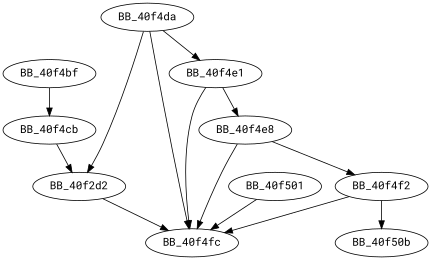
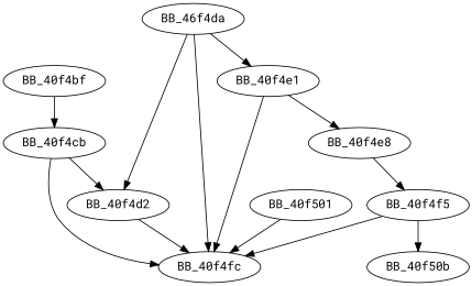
  digraph {
    fontname="Roboto Mono"
    node [fontname="Roboto Mono"]
    edge [fontname="Roboto Mono"]
    BB_40f4bf
    BB_40f4cb
-   BB_40f4d2 [label=BB_40f2d2]
+   BB_40f4d2
    BB_40f4fc
-   BB_40f4da
+   BB_40f4da [label=BB_46f4da]
    BB_40f4e1
    BB_40f501
    BB_40f4e8
-   BB_40f4f5 [label=BB_40f4f2]
+   BB_40f4f5
    BB_40f50b
    BB_40f4bf -> BB_40f4cb
    BB_40f4cb -> BB_40f4d2
-   BB_40f4e8 -> BB_40f4fc
+   BB_40f4cb -> BB_40f4fc
    BB_40f4d2 -> BB_40f4fc
    BB_40f4da -> BB_40f4d2
    BB_40f4da -> BB_40f4fc
    BB_40f4da -> BB_40f4e1
    BB_40f4e1 -> BB_40f4fc
    BB_40f4e1 -> BB_40f4e8
    BB_40f501 -> BB_40f4fc
    BB_40f4e8 -> BB_40f4f5
    BB_40f4f5 -> BB_40f4fc
    BB_40f4f5 -> BB_40f50b
  }
